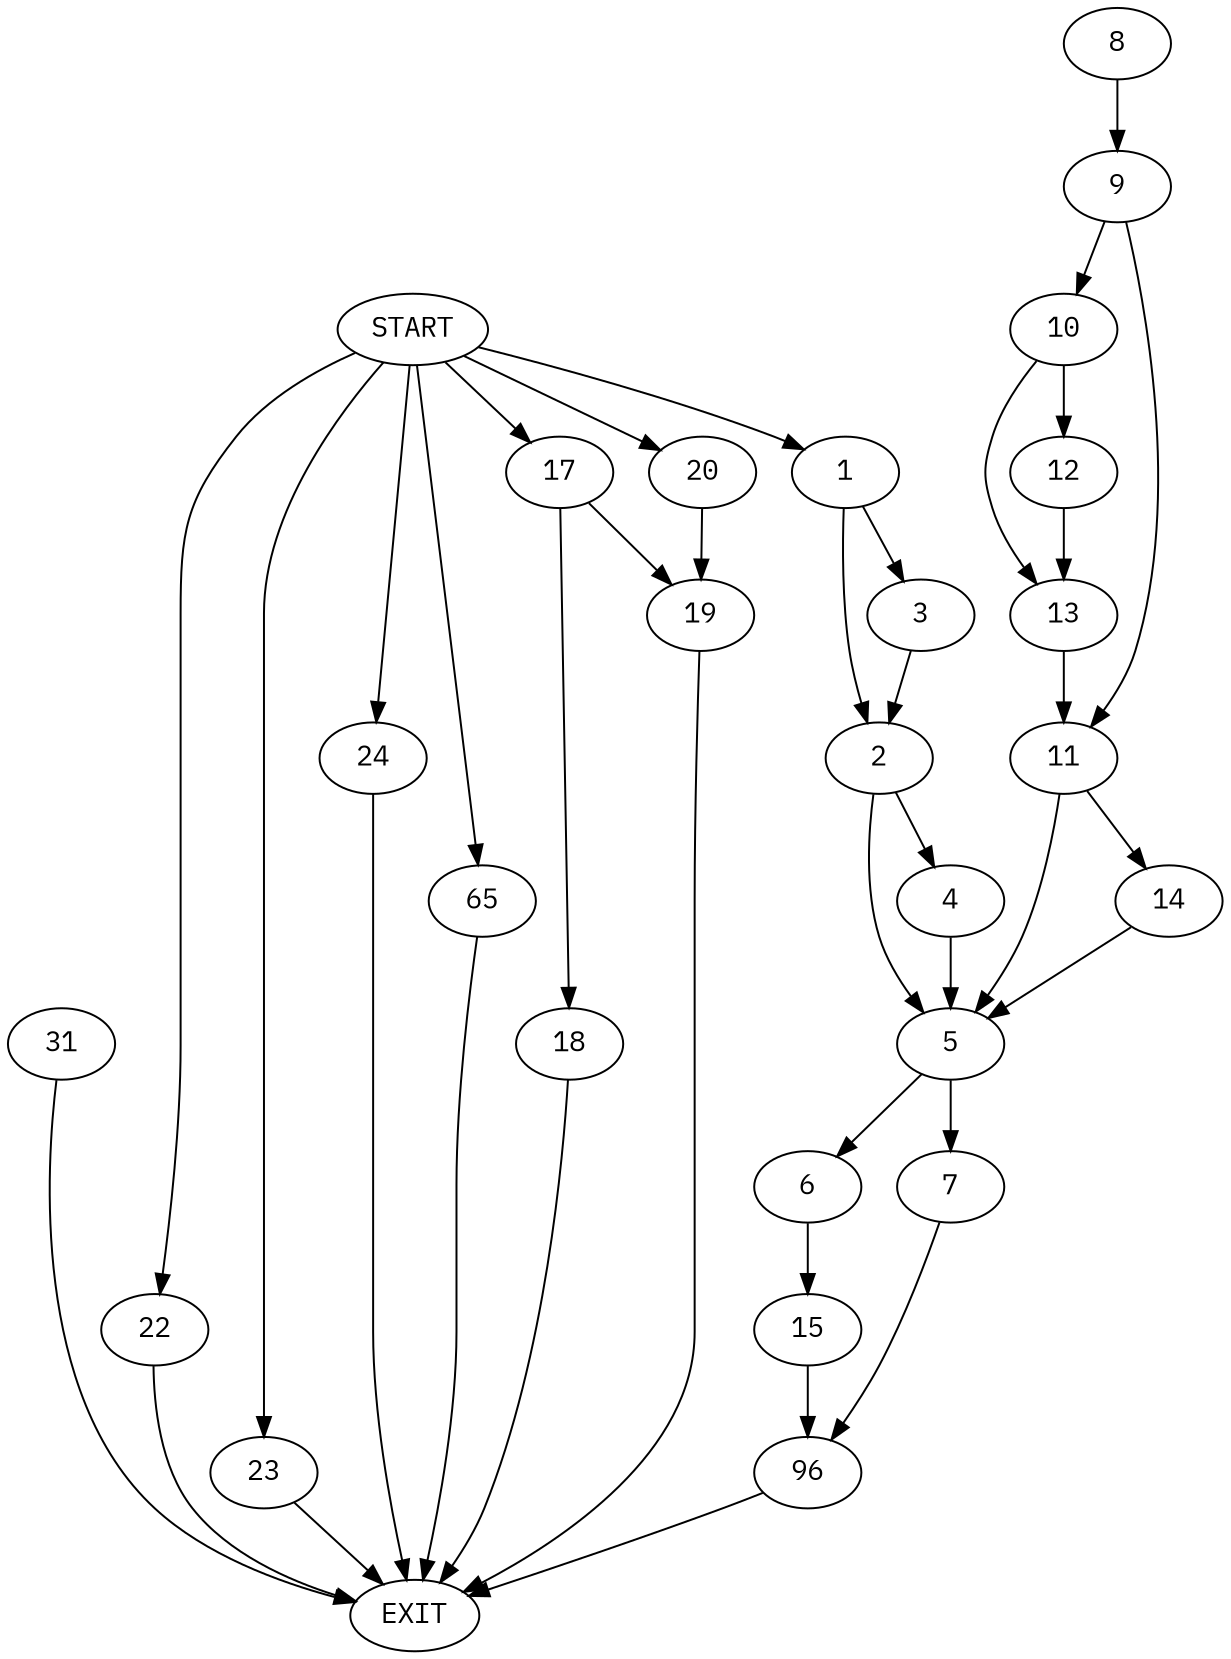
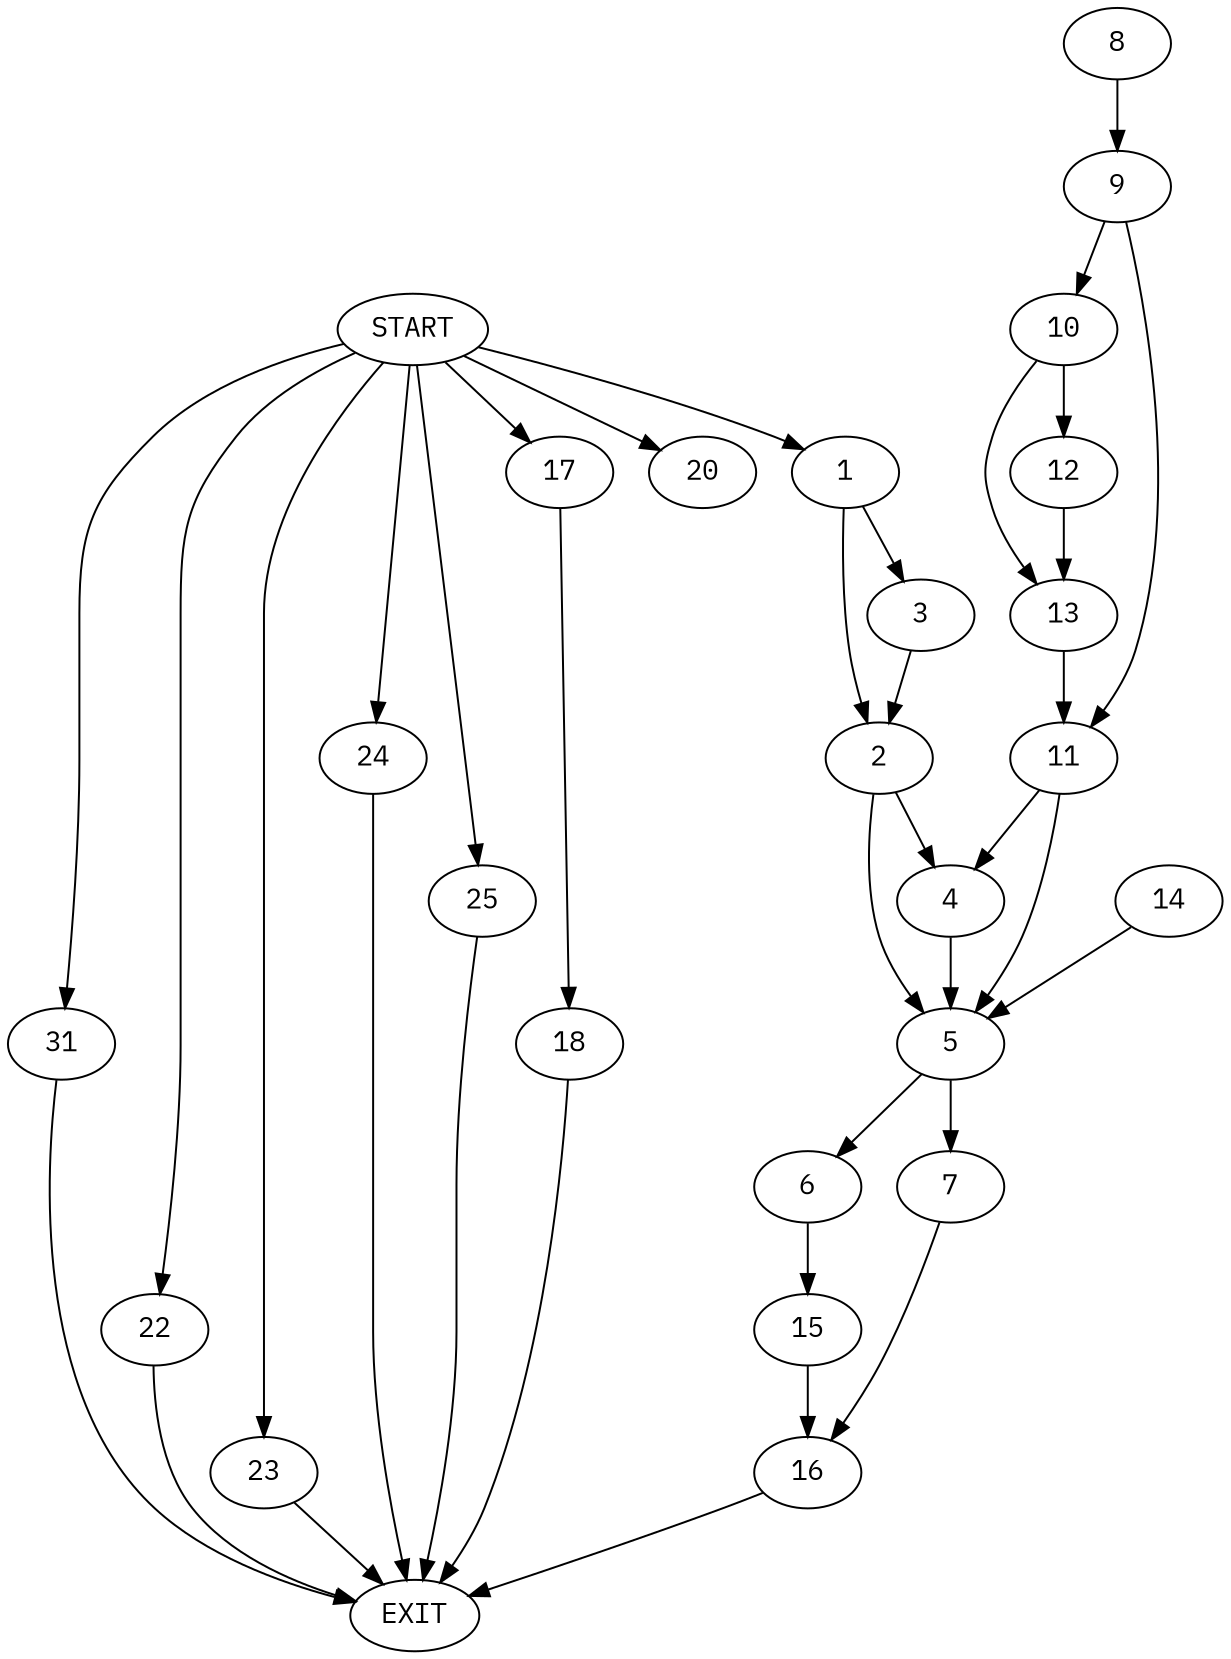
  digraph {
    fontname="IBM Plex Mono"
    node [fontname="IBM Plex Mono"]
    edge [fontname="IBM Plex Mono"]
    n1 [label=START]
    1
    17
    20
    n5 [label=31]
    22
    23
    24
-   25 [label=65]
+   25
    2
    3
    18
-   19
    n14 [label=EXIT]
    4
    5
    6
    7
    8
    9
    15
-   16 [label=96]
+   16
    10
    11
    12
    13
    14
    n1 -> 1
    n1 -> 17
    n1 -> 20
+   n1 -> n5
    n1 -> 22
    n1 -> 23
    n1 -> 24
    n1 -> 25
    1 -> 2
    1 -> 3
    17 -> 18
-   17 -> 19
-   20 -> 19
    n5 -> n14
    22 -> n14
    23 -> n14
    24 -> n14
    25 -> n14
    2 -> 4
    2 -> 5
    3 -> 2
    18 -> n14
-   19 -> n14
    4 -> 5
    5 -> 6
    5 -> 7
    6 -> 15
    7 -> 16
    8 -> 9
    9 -> 10
    9 -> 11
    15 -> 16
    16 -> n14
    10 -> 12
    10 -> 13
    11 -> 5
-   11 -> 14
+   11 -> 4
    12 -> 13
    13 -> 11
    14 -> 5
  }
